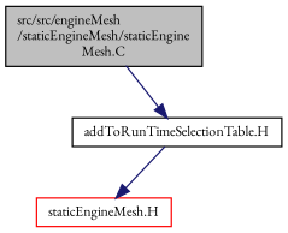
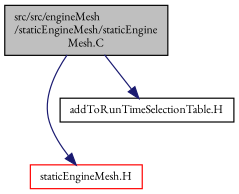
  digraph {
    fontname="EB Garamond"
    node [color=black fontname="EB Garamond" fontsize=10 shape=record]
    edge [color=midnightblue fontname="EB Garamond" fontsize=10 labelfontname=Helvetica labelfontsize=10 style=solid]
    n1 [fillcolor=grey75 fontcolor=black height=0.2 label="src/src/engineMesh\l/staticEngineMesh/staticEngine\lMesh.C" style=filled width=0.4]
    n2 [color=red height=0.2 label="staticEngineMesh.H" width=0.4]
    n3 [height=0.2 label="addToRunTimeSelectionTable.H" width=0.4]
-   n3 -> n2
+   n1 -> n2
    n1 -> n3
  }
